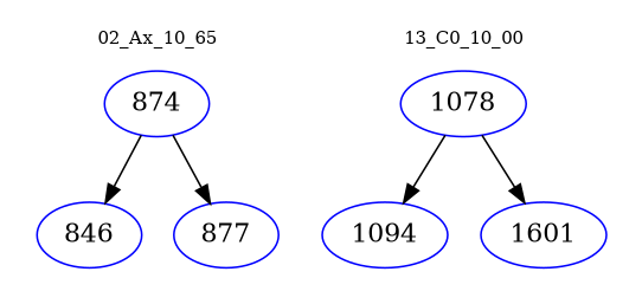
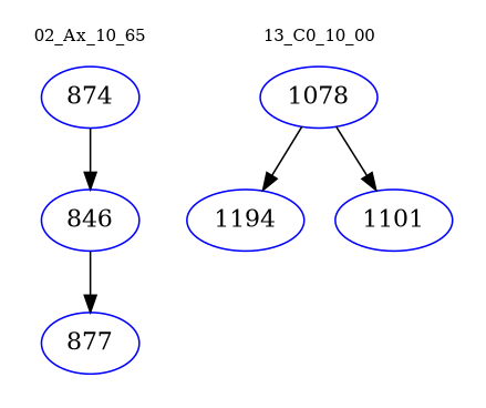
  digraph {
    node [color=blue]
    edge [color=black]
    n1 [label=874]
    n2 [label=846]
    n3 [label=877]
    n4 [label=1078]
-   n5 [label=1094]
-   n6 [label=1601]
+   n5 [label=1194]
+   n6 [label=1101]
    subgraph cluster_1 {
      color=white
      fontsize=10
      label="02_Ax_10_65"
      n1
      n2
      n3
    }
    subgraph cluster_2 {
      color=white
      fontsize=10
      label="13_C0_10_00"
      n4
      n5
      n6
    }
    n1 -> n2
-   n1 -> n3
+   n2 -> n3
    n4 -> n5
    n4 -> n6
  }
